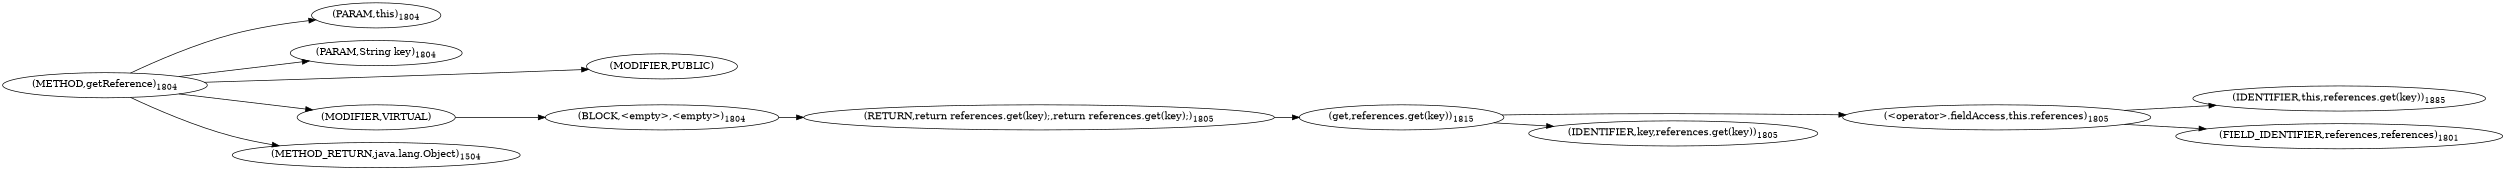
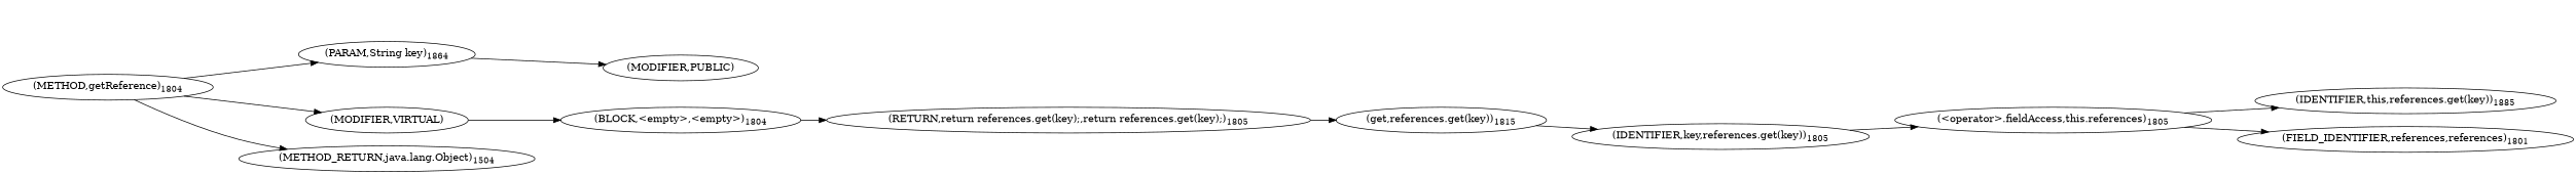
  digraph {
    rankdir=LR
    n1 [label=<(METHOD,getReference)<SUB>1804</SUB>>]
-   n2 [label=<(PARAM,this)<SUB>1804</SUB>>]
-   n3 [label=<(PARAM,String key)<SUB>1804</SUB>>]
+   n3 [label=<(PARAM,String key)<SUB>1864</SUB>>]
    n4 [label=<(MODIFIER,PUBLIC)>]
    n5 [label=<(MODIFIER,VIRTUAL)>]
    n6 [label=<(METHOD_RETURN,java.lang.Object)<SUB>1504</SUB>>]
    n7 [label=<(BLOCK,&lt;empty&gt;,&lt;empty&gt;)<SUB>1804</SUB>>]
    n8 [label=<(RETURN,return references.get(key);,return references.get(key);)<SUB>1805</SUB>>]
    n9 [label=<(get,references.get(key))<SUB>1815</SUB>>]
    n10 [label=<(&lt;operator&gt;.fieldAccess,this.references)<SUB>1805</SUB>>]
    n11 [label=<(IDENTIFIER,key,references.get(key))<SUB>1805</SUB>>]
    n12 [label=<(IDENTIFIER,this,references.get(key))<SUB>1885</SUB>>]
    n13 [label=<(FIELD_IDENTIFIER,references,references)<SUB>1801</SUB>>]
-   n1 -> n2
    n1 -> n3
-   n1 -> n4
+   n3 -> n4
    n1 -> n5
    n1 -> n6
    n5 -> n7
    n7 -> n8
    n8 -> n9
-   n9 -> n10
+   n11 -> n10
    n9 -> n11
    n10 -> n12
    n10 -> n13
  }
